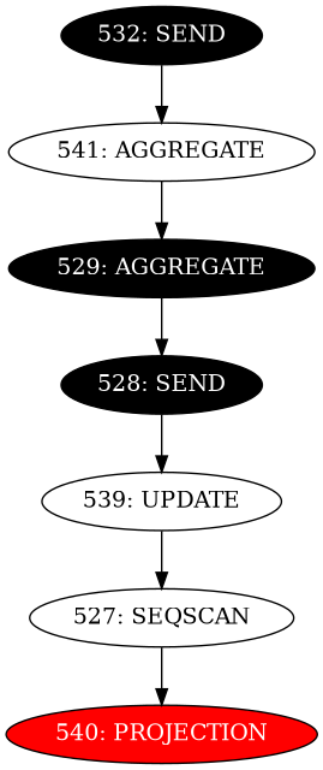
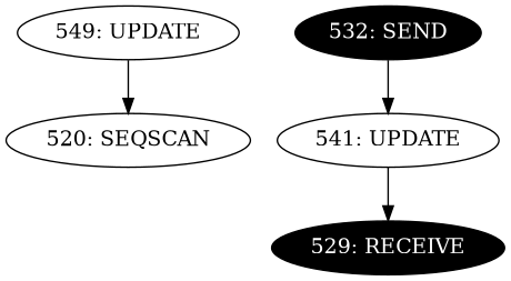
  digraph {
    node [fontcolor=white style=filled]
-   n1 [label="527: SEQSCAN" fontcolor="" style=""]
-   n2 [fillcolor=red label="540: PROJECTION"]
-   n3 [label="539: UPDATE" fontcolor="" style=""]
-   n4 [fillcolor=black label="528: SEND"]
-   n5 [fillcolor=black label="529: AGGREGATE"]
-   n6 [label="541: AGGREGATE" fontcolor="" style=""]
+   n1 [label="520: SEQSCAN" fontcolor="" style=""]
+   n3 [label="549: UPDATE" fontcolor="" style=""]
+   n5 [fillcolor=black label="529: RECEIVE"]
+   n6 [label="541: UPDATE" fontcolor="" style=""]
    n7 [fillcolor=black label="532: SEND"]
-   n1 -> n2
    n3 -> n1
-   n4 -> n3
-   n5 -> n4
    n6 -> n5
    n7 -> n6
  }
